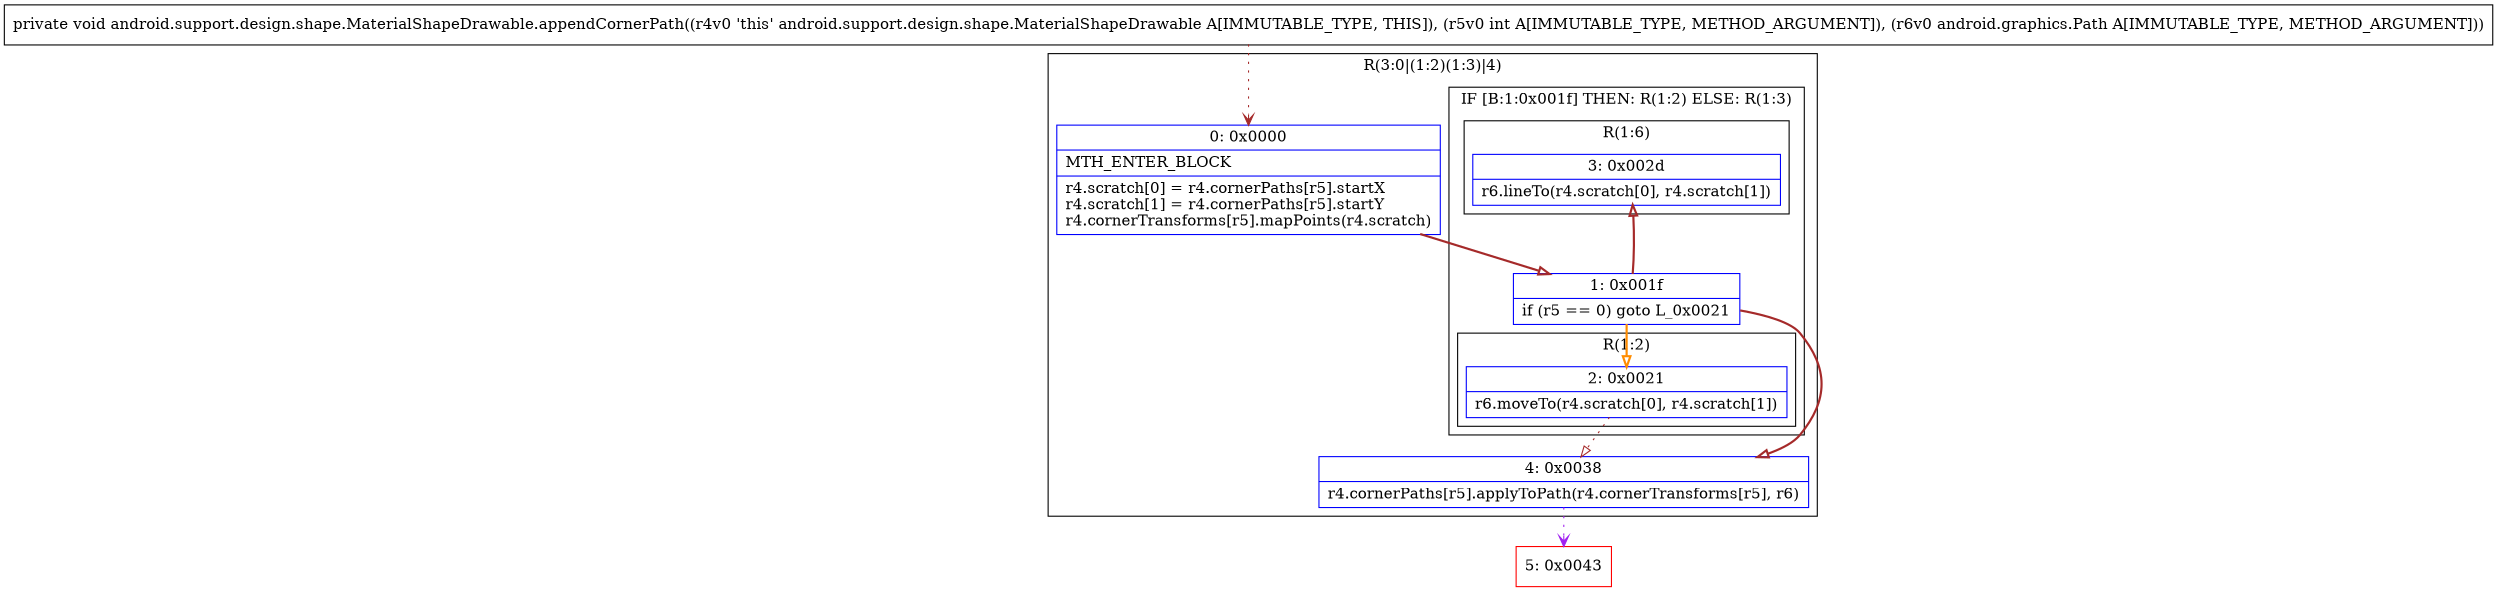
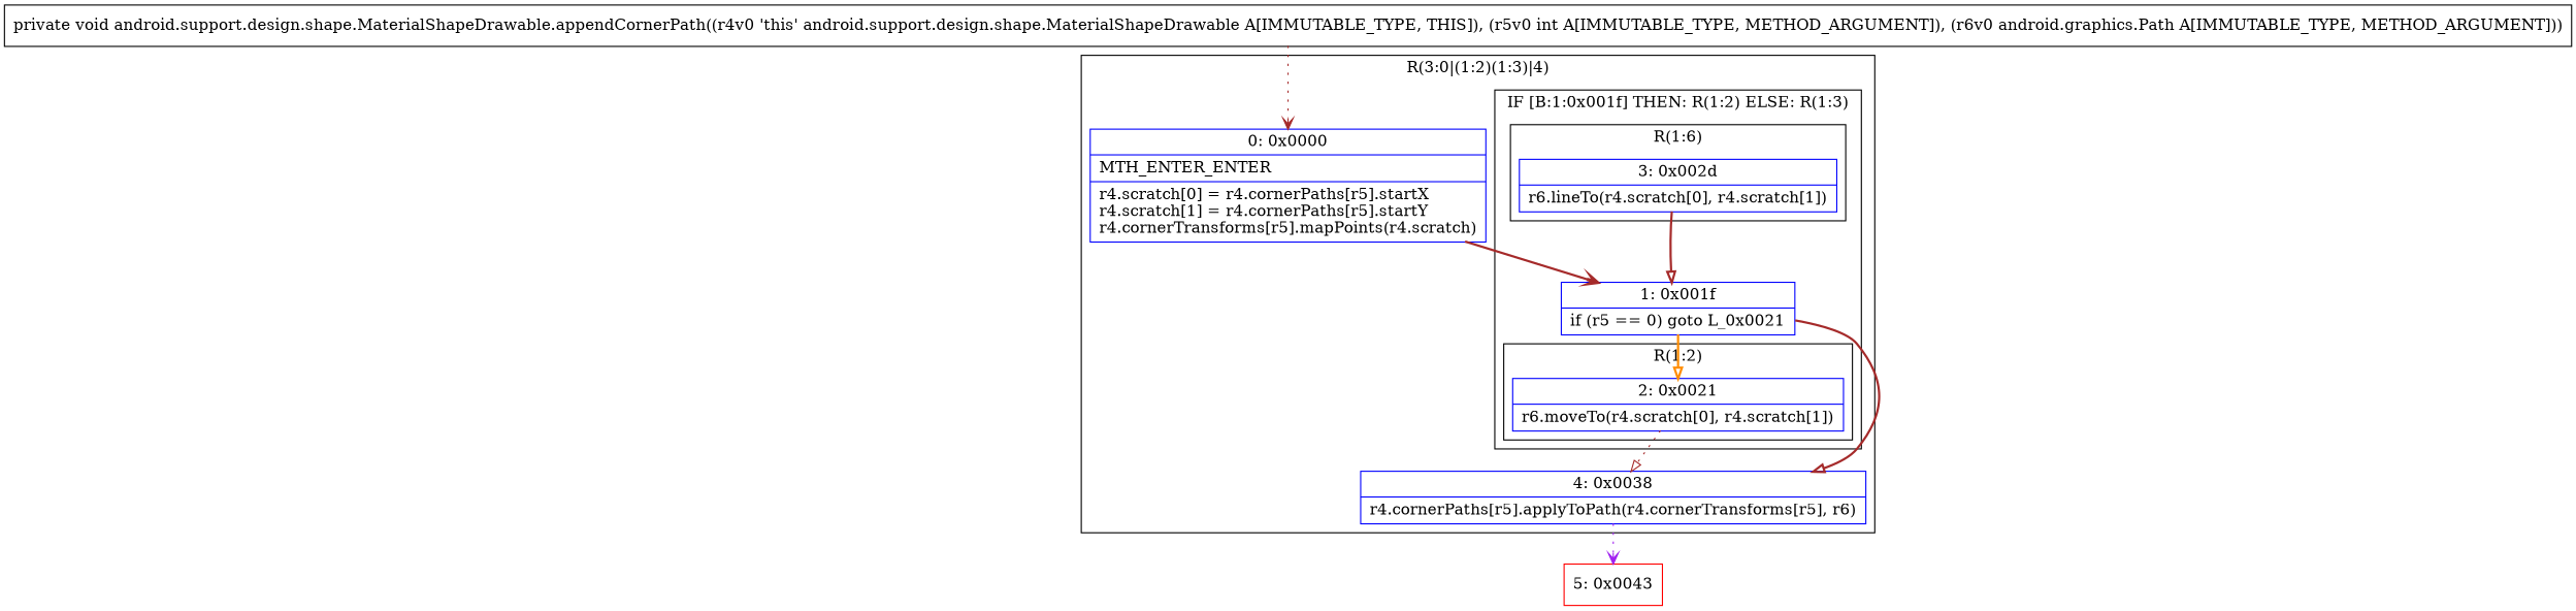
  digraph {
    node [color=blue shape=record]
    edge [arrowhead=onormal color=brown style=bold]
    n1 [label="{2\:\ 0x0021|r6.moveTo(r4.scratch[0], r4.scratch[1])\l}"]
    n2 [label="{3\:\ 0x002d|r6.lineTo(r4.scratch[0], r4.scratch[1])\l}"]
    n3 [label="{1\:\ 0x001f|if (r5 == 0) goto L_0x0021\l}"]
-   n4 [label="{0\:\ 0x0000|MTH_ENTER_BLOCK\l|r4.scratch[0] = r4.cornerPaths[r5].startX\lr4.scratch[1] = r4.cornerPaths[r5].startY\lr4.cornerTransforms[r5].mapPoints(r4.scratch)\l}"]
+   n4 [label="{0\:\ 0x0000|MTH_ENTER_ENTER\l|r4.scratch[0] = r4.cornerPaths[r5].startX\lr4.scratch[1] = r4.cornerPaths[r5].startY\lr4.cornerTransforms[r5].mapPoints(r4.scratch)\l}"]
    n5 [label="{4\:\ 0x0038|r4.cornerPaths[r5].applyToPath(r4.cornerTransforms[r5], r6)\l}"]
    n6 [color=red label="{5\:\ 0x0043}"]
    n7 [label="{private void android.support.design.shape.MaterialShapeDrawable.appendCornerPath((r4v0 'this' android.support.design.shape.MaterialShapeDrawable A[IMMUTABLE_TYPE, THIS]), (r5v0 int A[IMMUTABLE_TYPE, METHOD_ARGUMENT]), (r6v0 android.graphics.Path A[IMMUTABLE_TYPE, METHOD_ARGUMENT])) }" color=""]
    subgraph cluster_1 {
      label="R(3:0|(1:2)(1:3)|4)"
      n4
      n5
      subgraph cluster_2 {
        label="IF [B:1:0x001f] THEN: R(1:2) ELSE: R(1:3)"
        n3
        subgraph cluster_3 {
          label="R(1:2)"
          n1
        }
        subgraph cluster_4 {
          label="R(1:6)"
          n2
        }
      }
    }
    n1 -> n5 [style=dotted]
    n3 -> n1 [color=darkorange]
-   n3 -> n2
+   n2 -> n3
    n3 -> n5
-   n4 -> n3
+   n4 -> n3 [arrowhead=vee]
    n5 -> n6 [arrowhead=vee color=purple style=dotted]
    n7 -> n4 [arrowhead=vee style=dotted]
  }
